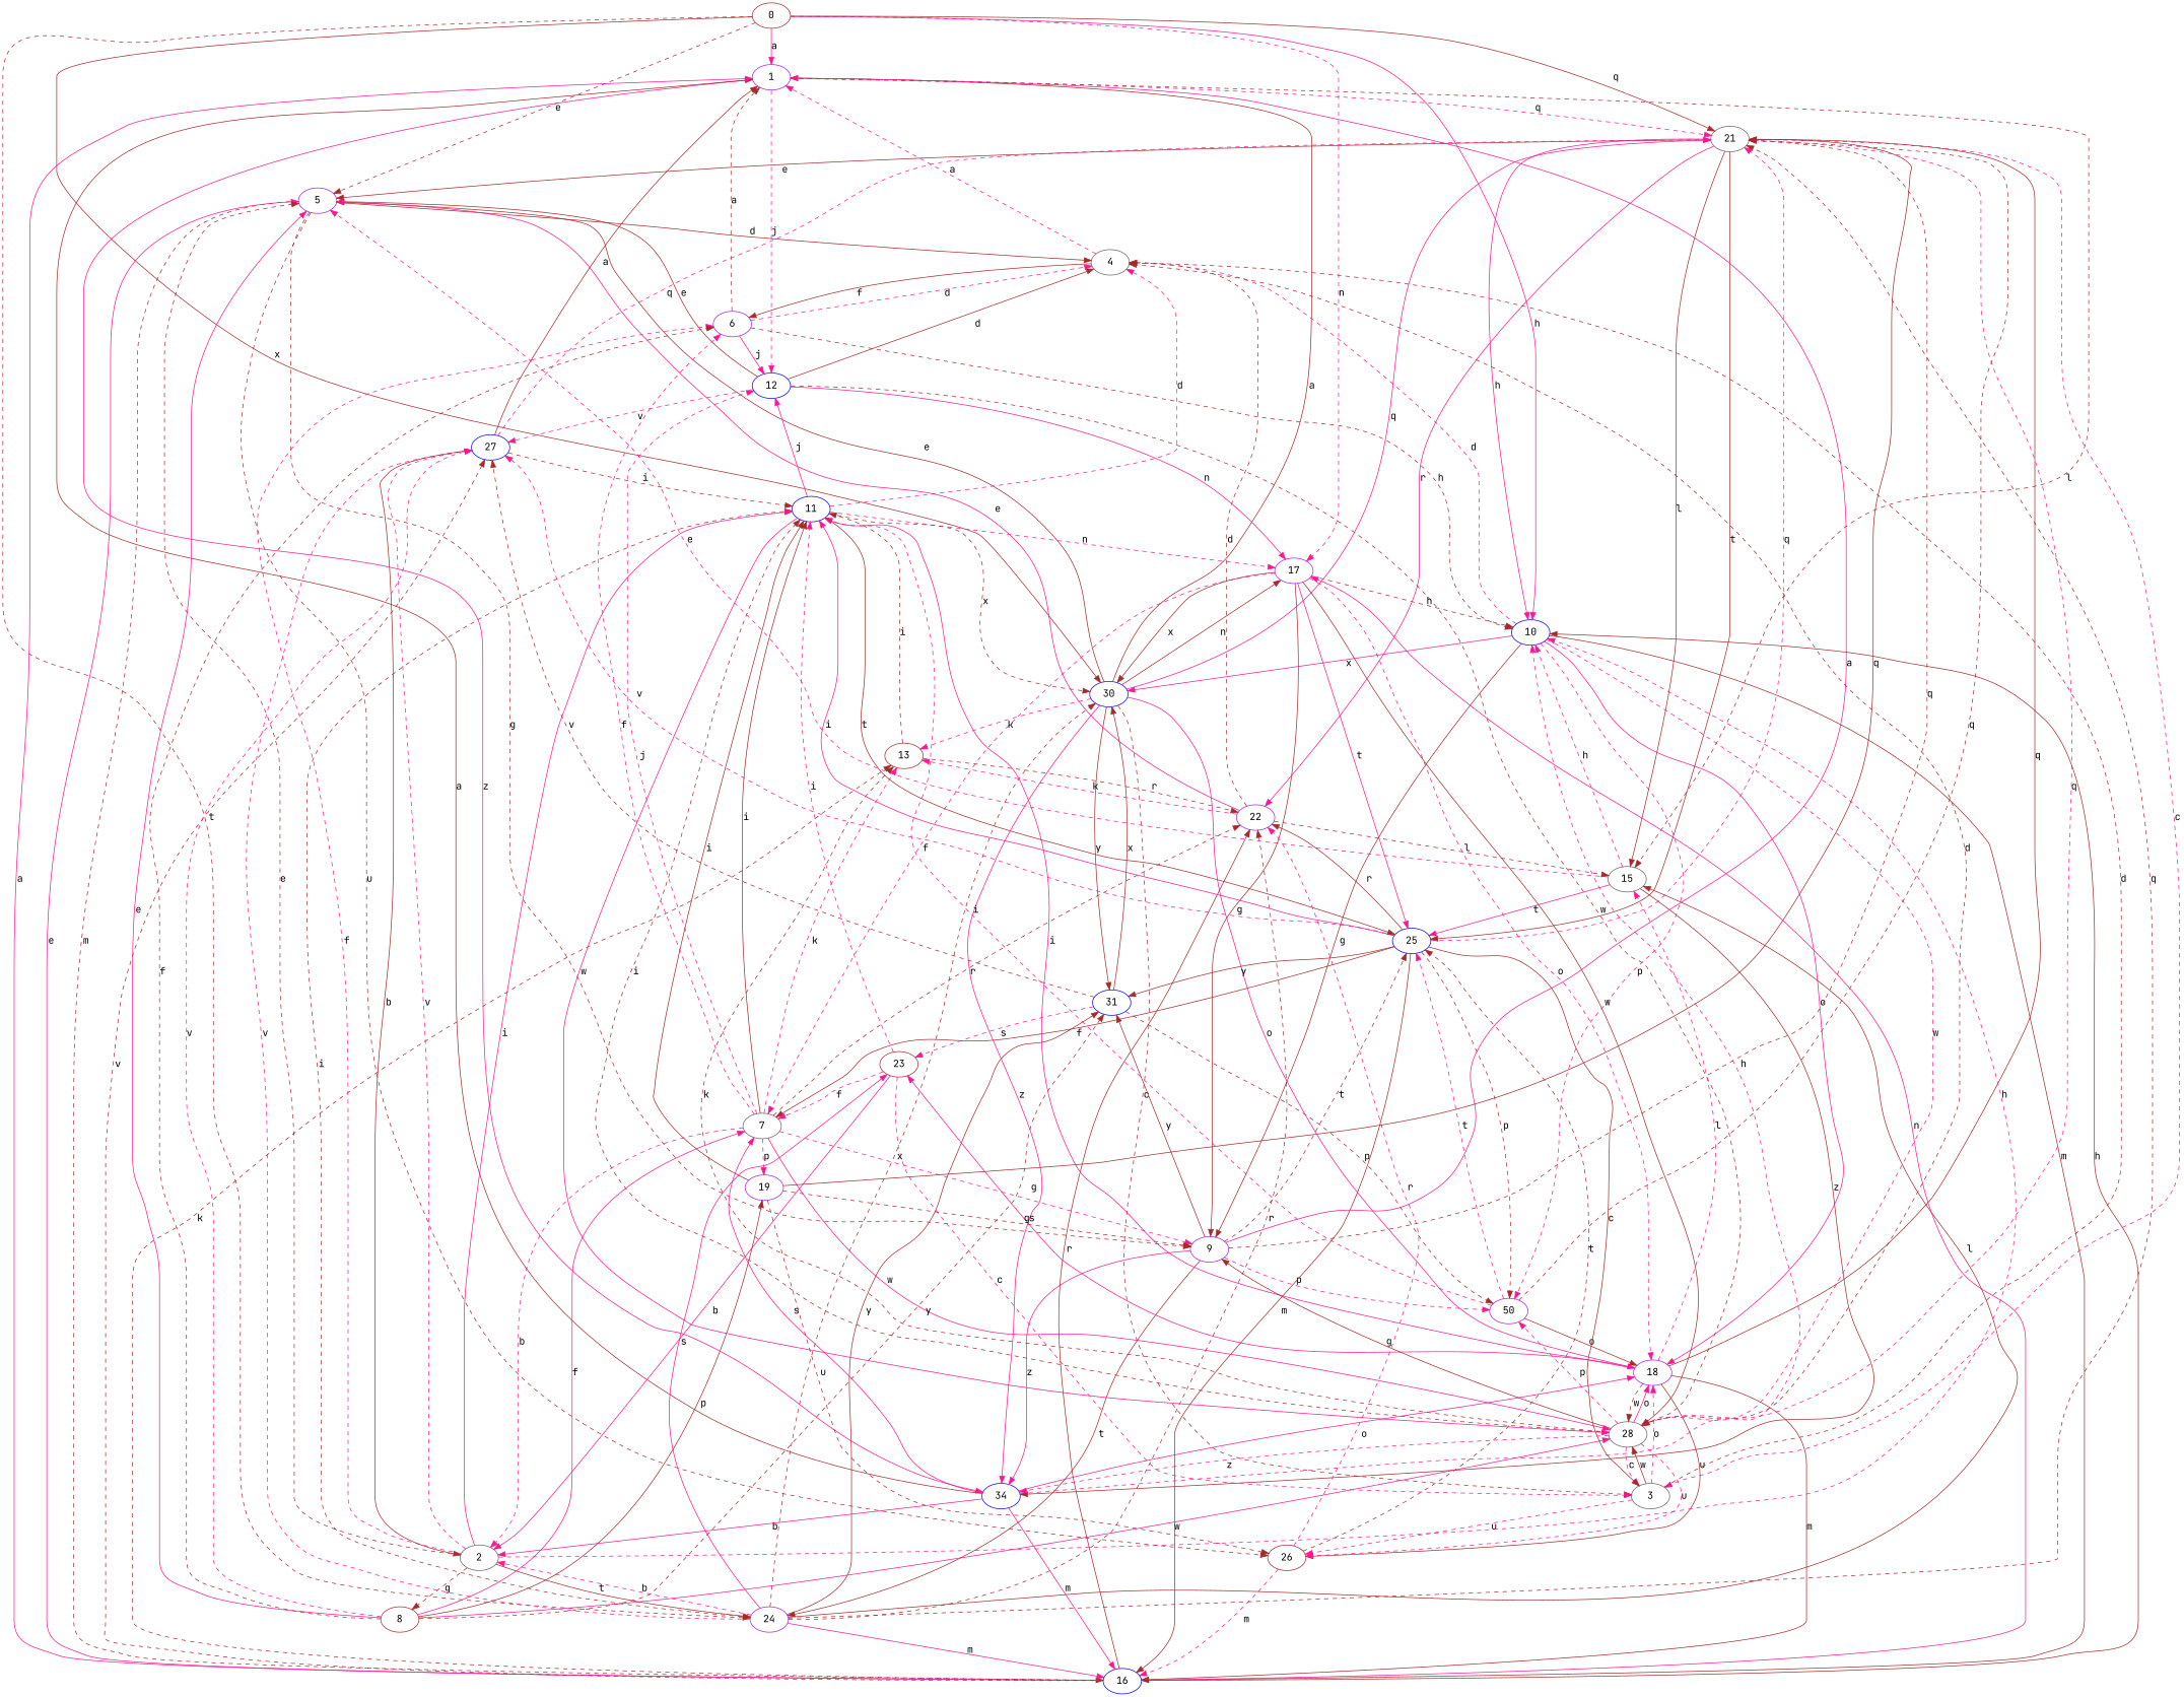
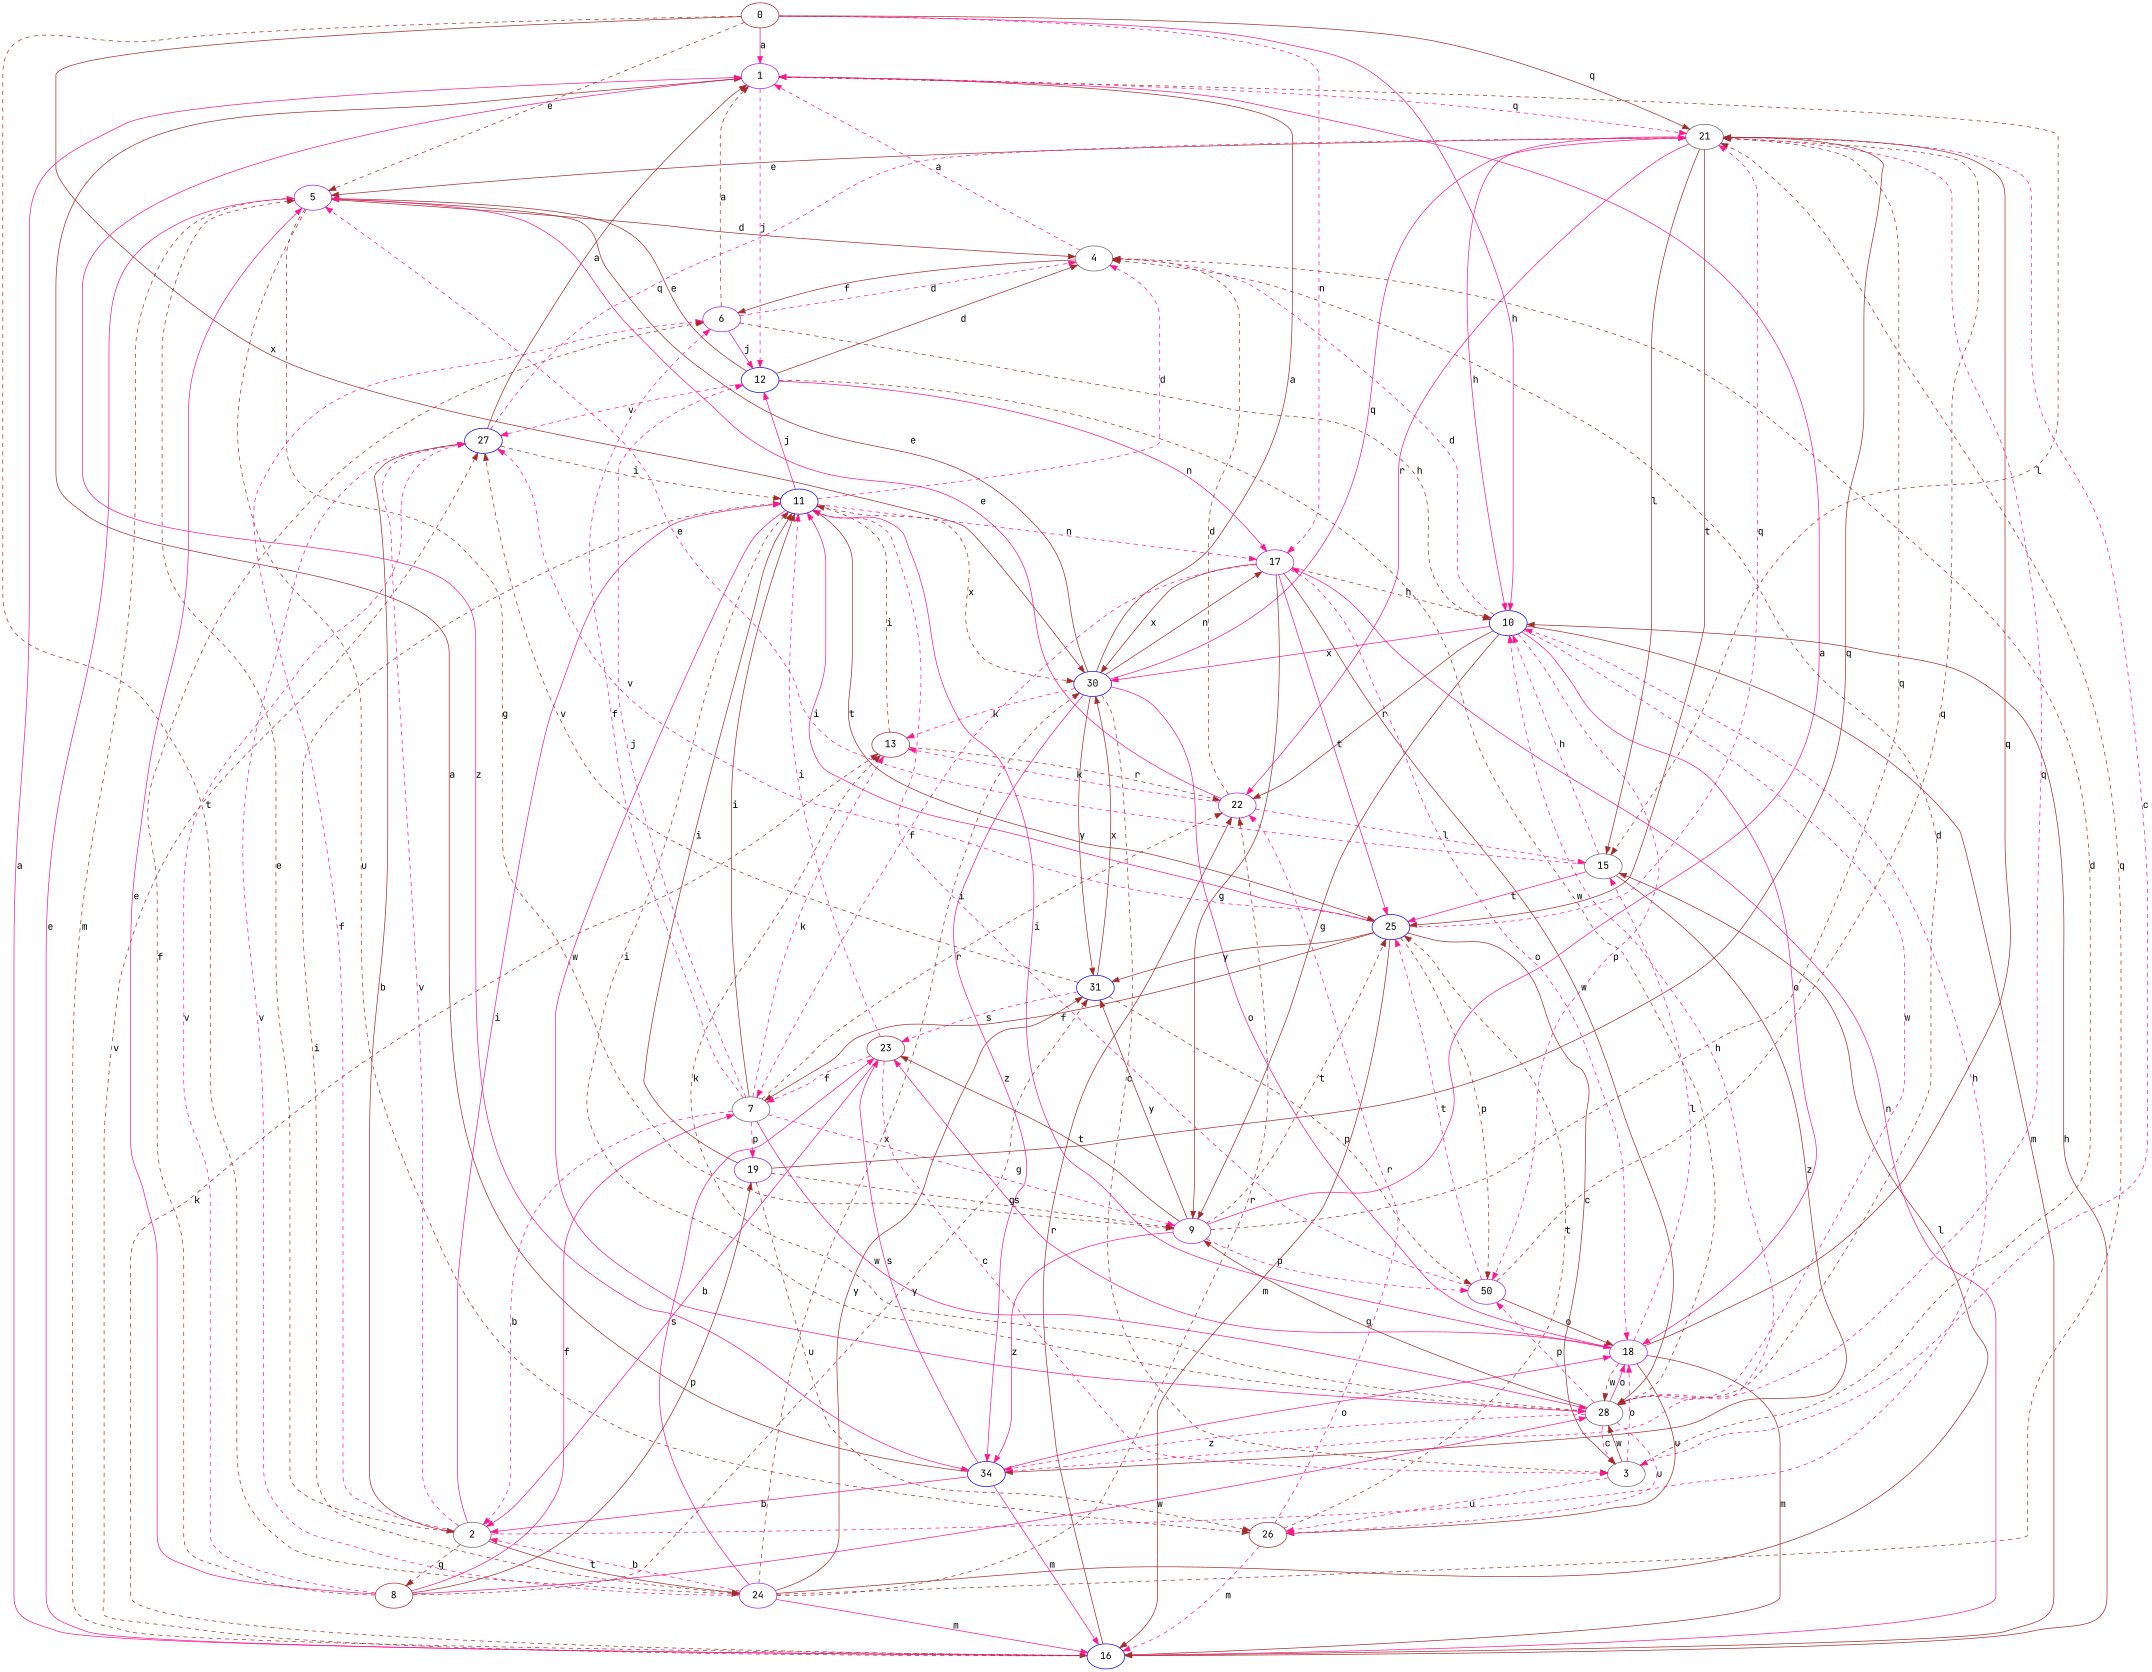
  strict digraph {
    fontname="JetBrains Mono"
    node [color=purple fontname="JetBrains Mono"]
    edge [color=deeppink fontname="JetBrains Mono" style=dashed]
    0 [color=brown]
    1
    5
    10 [color=blue]
    17
    21 [color=gray40]
    24
    30 [color=blue]
    12 [color=blue]
    15 [color=gray40]
    34 [color=blue]
    4 [color=gray40]
    26 [color=brown]
    9
    16 [color=blue]
    18
    28 [color=gray40]
    22
    n19 [label=50]
    7 [color=gray40]
    25 [color=blue]
    3 [color=gray40]
    2 [color=gray40]
    11 [color=blue]
    27 [color=blue]
    31 [color=blue]
    23 [color=brown]
    13 [color=brown]
    6
    8 [color=brown]
    19
    0 -> 1 [label=a style=solid]
    0 -> 5 [color=brown label=e]
    0 -> 10 [label=h style=solid]
    0 -> 17 [label=n]
    0 -> 21 [color=brown label=q style=solid]
    0 -> 24 [color=brown label=t]
    0 -> 30 [color=brown label=x style=solid]
    1 -> 21 [label=q]
    1 -> 12 [label=j]
    1 -> 15 [color=brown label=l]
    1 -> 34 [label=z style=solid]
    5 -> 4 [color=brown label=d style=solid]
    5 -> 26 [color=brown label=u]
    5 -> 9 [color=brown label=g]
    5 -> 16 [color=brown label=m]
    10 -> 30 [label=x style=solid]
    10 -> 4 [label=d]
    10 -> 9 [color=brown label=g style=solid]
    10 -> 16 [color=brown label=m style=solid]
    10 -> 18 [label=o style=solid]
    10 -> 28 [label=w]
-   25 -> 22 [color=brown label=r style=solid]
+   10 -> 22 [color=brown label=r style=solid]
    10 -> n19 [label=p]
    17 -> 10 [color=brown label=h]
    17 -> 30 [color=brown label=x style=solid]
    17 -> 9 [color=brown label=g style=solid]
    17 -> 18 [label=o]
    17 -> 28 [color=brown label=w style=solid]
    17 -> 7 [label=f]
    17 -> 25 [label=t style=solid]
    21 -> 5 [color=brown label=e style=solid]
    21 -> 10 [label=h style=solid]
    21 -> 15 [color=brown label=l style=solid]
    21 -> 22 [label=r style=solid]
    21 -> 25 [color=brown label=t style=solid]
    21 -> 3 [label=c]
    24 -> 21 [color=brown label=q]
    24 -> 30 [color=brown label=x]
    24 -> 15 [color=brown label=l style=solid]
    24 -> 16 [label=m style=solid]
    24 -> 22 [color=brown label=r]
    24 -> 2 [label=b]
    24 -> 11 [color=brown label=i]
    24 -> 27 [label=v]
    24 -> 31 [color=brown label=y style=solid]
    24 -> 23 [label=s style=solid]
    30 -> 1 [color=brown label=a style=solid]
    30 -> 5 [color=brown label=e style=solid]
    30 -> 17 [color=brown label=n style=solid]
    30 -> 21 [label=q style=solid]
    30 -> 34 [label=z style=solid]
    30 -> 18 [label=o style=solid]
    30 -> 3 [color=brown label=c]
    30 -> 31 [color=brown label=y style=solid]
    30 -> 13 [label=k]
    12 -> 5 [color=brown label=e style=solid]
    12 -> 17 [label=n style=solid]
    12 -> 4 [color=brown label=d style=solid]
    12 -> 28 [color=brown label=w]
    12 -> 27 [label=v]
    15 -> 5 [label=e]
    15 -> 10 [label=h]
    15 -> 34 [color=brown label=z style=solid]
    15 -> 25 [label=t style=solid]
    34 -> 1 [color=brown label=a style=solid]
    34 -> 10 [label=h]
    34 -> 16 [label=m style=solid]
    34 -> 18 [label=o style=solid]
    34 -> 2 [label=b style=solid]
-   34 -> 7 [label=s style=solid]
+   34 -> 23 [label=s style=solid]
    4 -> 1 [label=a]
    4 -> 6 [color=brown label=f style=solid]
    26 -> 16 [label=m]
    26 -> 22 [label=r]
    26 -> 25 [color=brown label=t]
    9 -> 1 [label=a style=solid]
    9 -> 21 [color=brown label=q]
-   9 -> 24 [color=brown label=t style=solid]
+   9 -> 23 [color=brown label=t style=solid]
    9 -> 34 [label=z style=solid]
    9 -> n19 [label=p]
    9 -> 25 [color=brown label=t]
    9 -> 31 [color=brown label=y style=solid]
    16 -> 1 [label=a style=solid]
    16 -> 5 [label=e style=solid]
    16 -> 10 [color=brown label=h style=solid]
    16 -> 17 [label=n style=solid]
    16 -> 22 [color=brown label=r style=solid]
    16 -> 27 [color=brown label=v]
    16 -> 13 [color=brown label=k]
    18 -> 21 [color=brown label=q style=solid]
    18 -> 15 [label=l]
    18 -> 26 [color=brown label=u style=solid]
    18 -> 16 [color=brown label=m style=solid]
    18 -> 28 [color=brown label=w]
    18 -> 11 [label=i style=solid]
    18 -> 23 [label=s style=solid]
    28 -> 21 [label=q]
    28 -> 34 [label=z]
    28 -> 4 [color=brown label=d]
    28 -> 26 [label=u]
    28 -> 9 [color=brown label=g style=solid]
    28 -> 18 [label=o style=solid]
    28 -> n19 [label=p]
    28 -> 3 [label=c]
    28 -> 11 [color=brown label=i]
    28 -> 13 [color=brown label=k]
    22 -> 5 [label=e style=solid]
-   22 -> 15 [color=brown label=l]
+   22 -> 15 [label=l]
    22 -> 4 [color=brown label=d]
    22 -> 13 [label=k]
    n19 -> 21 [color=brown label=q]
    n19 -> 18 [color=brown label=o style=solid]
    n19 -> 25 [label=t]
    n19 -> 11 [label=i]
    7 -> 12 [label=j]
    7 -> 9 [label=g]
    7 -> 28 [label=w style=solid]
    7 -> 22 [color=brown label=r]
    7 -> 2 [label=b]
    7 -> 11 [color=brown label=i style=solid]
    7 -> 13 [label=k]
    7 -> 6 [label=f]
    7 -> 19 [label=p]
    25 -> 21 [label=q]
    25 -> 16 [color=brown label=m style=solid]
    25 -> n19 [color=brown label=p]
    25 -> 7 [color=brown label=f style=solid]
    25 -> 3 [color=brown label=c style=solid]
    25 -> 11 [label=i style=solid]
    25 -> 27 [label=v]
    25 -> 31 [color=brown label=y style=solid]
    3 -> 4 [color=brown label=d]
    3 -> 26 [label=u]
    3 -> 18 [label=o]
    3 -> 28 [color=brown label=w style=solid]
    2 -> 5 [color=brown label=e]
    2 -> 10 [label=h]
    2 -> 24 [color=brown label=t style=solid]
    2 -> 11 [label=i style=solid]
    2 -> 27 [label=v]
    2 -> 6 [label=f]
    2 -> 8 [color=brown label=g]
    11 -> 17 [label=n]
    11 -> 30 [color=brown label=x]
    11 -> 12 [label=j style=solid]
    11 -> 4 [label=d]
    11 -> 28 [label=w style=solid]
    11 -> 25 [color=brown label=t style=solid]
    27 -> 1 [color=brown label=a style=solid]
    27 -> 21 [label=q]
    27 -> 2 [color=brown label=b style=solid]
    27 -> 11 [color=brown label=i]
    31 -> 30 [color=brown label=x style=solid]
    31 -> n19 [color=brown label=p]
    31 -> 27 [color=brown label=v]
    31 -> 23 [label=s]
    23 -> 7 [label=f]
    23 -> 3 [label=c]
    23 -> 2 [label=b style=solid]
    23 -> 11 [label=i]
    13 -> 22 [color=brown label=r]
    13 -> 11 [color=brown label=i]
    6 -> 1 [color=brown label=a]
    6 -> 10 [color=brown label=h]
    6 -> 12 [label=j style=solid]
    6 -> 4 [label=d]
    8 -> 5 [label=e style=solid]
    8 -> 28 [label=w style=solid]
    8 -> 7 [label=f style=solid]
    8 -> 27 [label=v]
    8 -> 31 [color=brown label=y]
    8 -> 6 [color=brown label=f]
    8 -> 19 [color=brown label=p style=solid]
    19 -> 21 [color=brown label=q style=solid]
    19 -> 26 [color=brown label=u]
    19 -> 9 [color=brown label=g]
    19 -> 11 [color=brown label=i style=solid]
  }
